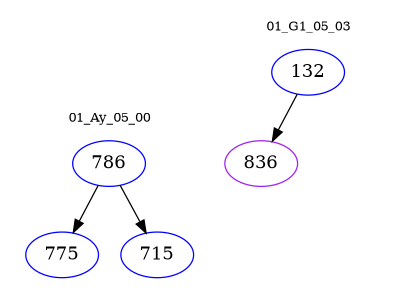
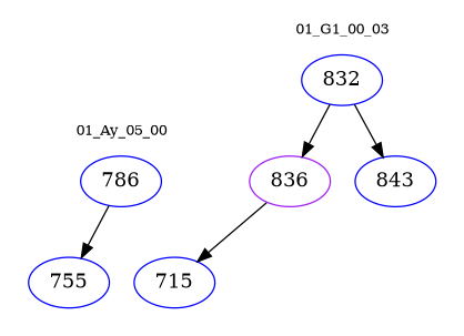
  digraph {
    node [color=blue]
    edge [color=black]
    n1 [label=786]
-   n2 [label=775]
+   n2 [label=755]
    n3 [label=715]
-   n4 [label=132]
+   n4 [label=832]
    n5 [color=purple label=836]
+   n6 [label=843]
    subgraph cluster_1 {
      color=white
      fontsize=10
      label="01_Ay_05_00"
      n1
      n2
      n3
    }
    subgraph cluster_2 {
      color=white
      fontsize=10
-     label="01_G1_05_03"
+     label="01_G1_00_03"
      n4
      n5
+     n6
    }
    n1 -> n2
-   n1 -> n3
+   n5 -> n3
    n4 -> n5
+   n4 -> n6
  }
